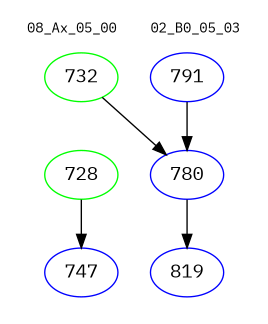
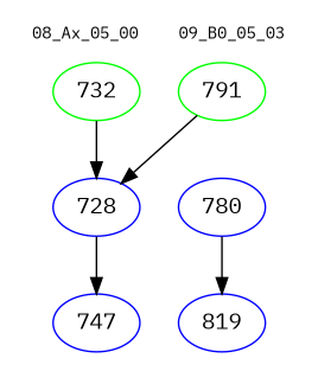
  digraph {
    fontname="IBM Plex Mono"
    node [color=blue fontname="IBM Plex Mono"]
    edge [color=black fontname="IBM Plex Mono"]
    n1 [color=green label=732]
-   n2 [color=green label=728]
+   n2 [label=728]
    n3 [label=747]
-   n4 [label=791]
+   n4 [color=green label=791]
    n5 [label=780]
    n6 [label=819]
    subgraph cluster_1 {
      color=white
      fontsize=10
      label="08_Ax_05_00"
      n1
      n2
      n3
    }
    subgraph cluster_2 {
      color=white
      fontsize=10
-     label="02_B0_05_03"
+     label="09_B0_05_03"
      n4
      n5
      n6
    }
-   n1 -> n5
+   n1 -> n2
    n2 -> n3
-   n4 -> n5
+   n4 -> n2
    n5 -> n6
  }
